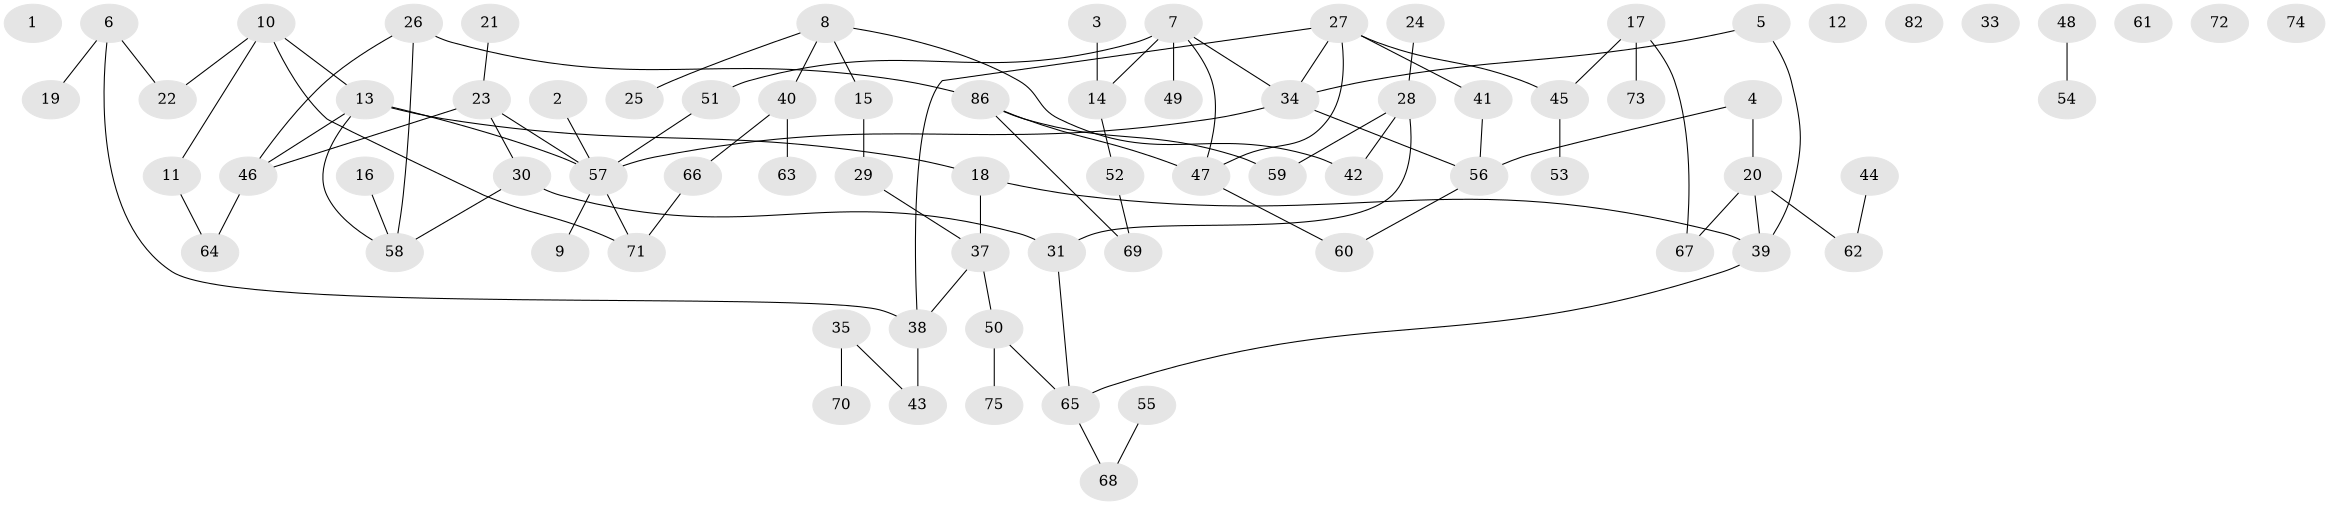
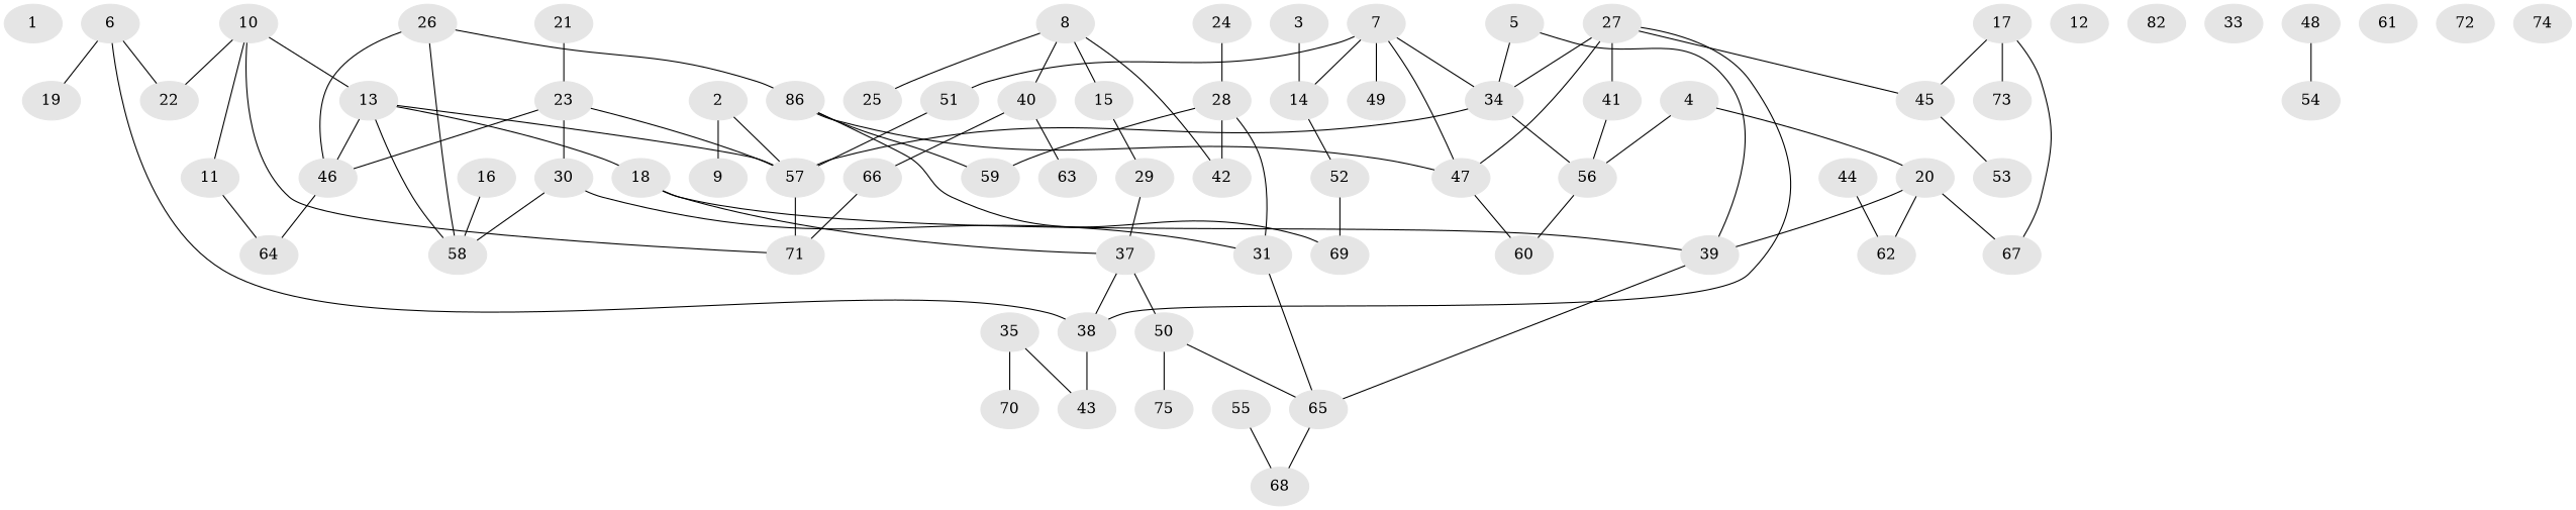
  graph {
    node [color=gray90 style=filled]
    1
    2
    9
    57
    71
    3
    14
    52
    4
    20
    56
    39
    67
    62
    60
    5
    34
    65
    6
    19
    22
    38
    43
    7
    47
    49
    51
    8
    15
    25
    40
    42
    29
    63
    66
    10
    11
    13
    64
    18
    46
    58
    12
    37
    69
    16
    17
    45
    73
    53
    50
    21
    23
    30
    31
    24
    28
    59
    26
    n60 [label=86]
    27
    41
    68
    n64 [label=82]
    33
    35
    70
    75
    44
    48
    54
    55
    61
    72
    74
-   57 -- 9
+   2 -- 9
    2 -- 57
    57 -- 71
    3 -- 14
    14 -- 52
    52 -- 69
    4 -- 20
    4 -- 56
    20 -- 39
    20 -- 67
    20 -- 62
    56 -- 60
    39 -- 65
    5 -- 39
    5 -- 34
    34 -- 57
    34 -- 56
    65 -- 68
    6 -- 19
    6 -- 22
    6 -- 38
    38 -- 43
    7 -- 14
    7 -- 34
    7 -- 47
    7 -- 49
    7 -- 51
    47 -- 60
    51 -- 57
    8 -- 15
    8 -- 25
    8 -- 40
    8 -- 42
    15 -- 29
    40 -- 63
    40 -- 66
    29 -- 37
    66 -- 71
    10 -- 71
    10 -- 22
    10 -- 11
    10 -- 13
    11 -- 64
    13 -- 57
    13 -- 18
    13 -- 46
    13 -- 58
    18 -- 39
    18 -- 37
    46 -- 64
    37 -- 38
    37 -- 50
    16 -- 58
    17 -- 67
    17 -- 45
    17 -- 73
    45 -- 53
    50 -- 65
    50 -- 75
    21 -- 23
    23 -- 57
    23 -- 46
    23 -- 30
    30 -- 58
    30 -- 31
    31 -- 65
    24 -- 28
    28 -- 42
    28 -- 31
    28 -- 59
    26 -- 46
    26 -- 58
    26 -- n60
    n60 -- 47
    n60 -- 69
    n60 -- 59
    27 -- 34
    27 -- 38
    27 -- 47
    27 -- 45
    27 -- 41
    41 -- 56
    35 -- 43
    35 -- 70
    44 -- 62
    48 -- 54
    55 -- 68
  }
